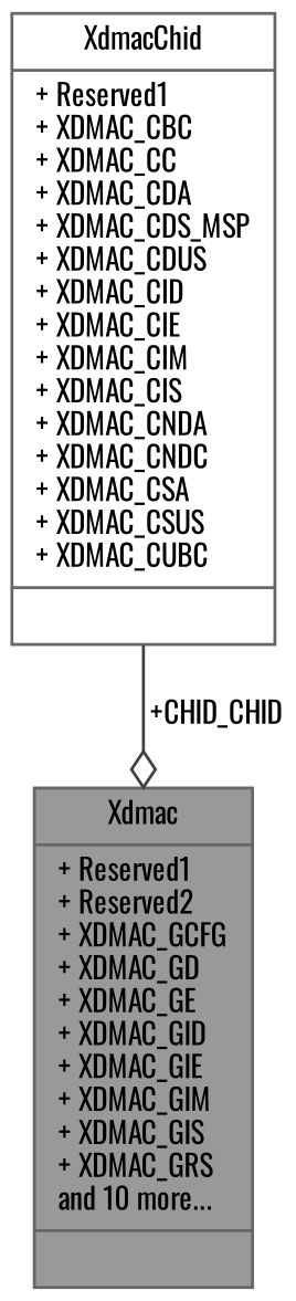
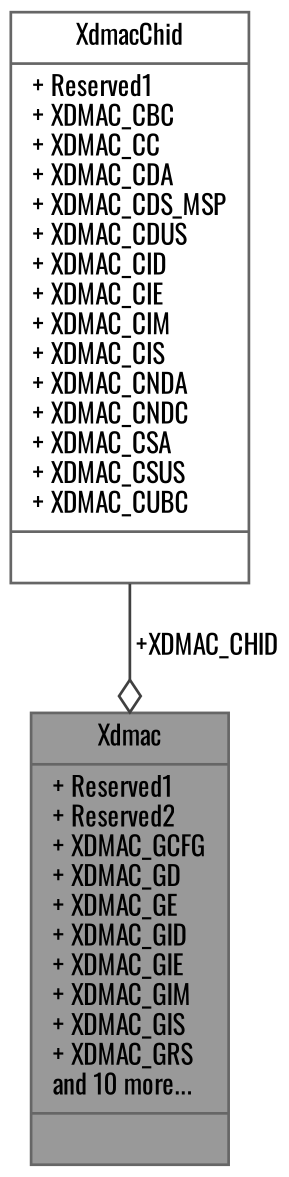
  digraph {
    fontname=Oswald
    node [color=gray40 fontname=Oswald fontsize=10 shape=record style=filled]
    n1 [fillcolor=grey60 fontcolor=black height=0.2 label="{Xdmac\n|+ Reserved1\l+ Reserved2\l+ XDMAC_GCFG\l+ XDMAC_GD\l+ XDMAC_GE\l+ XDMAC_GID\l+ XDMAC_GIE\l+ XDMAC_GIM\l+ XDMAC_GIS\l+ XDMAC_GRS\land 10 more...\l|}" width=0.4]
    n2 [fillcolor=white height=0.2 label="{XdmacChid\n|+ Reserved1\l+ XDMAC_CBC\l+ XDMAC_CC\l+ XDMAC_CDA\l+ XDMAC_CDS_MSP\l+ XDMAC_CDUS\l+ XDMAC_CID\l+ XDMAC_CIE\l+ XDMAC_CIM\l+ XDMAC_CIS\l+ XDMAC_CNDA\l+ XDMAC_CNDC\l+ XDMAC_CSA\l+ XDMAC_CSUS\l+ XDMAC_CUBC\l|}" width=0.4]
-   n2 -> n1 [arrowhead=odiamond color=grey25 fontname=Oswald fontsize=10 label=" +CHID_CHID" labelfontname=FreeSans labelfontsize=10 style=solid]
+   n2 -> n1 [arrowhead=odiamond color=grey25 fontname=Oswald fontsize=10 label=" +XDMAC_CHID" labelfontname=FreeSans labelfontsize=10 style=solid]
  }
